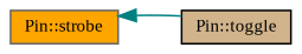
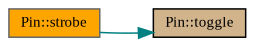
  digraph {
    rankdir=LR
    fontname="Liberation Serif"
    node [fontname="Liberation Serif" fontsize=10 shape=box style=filled]
    n1 [color=gray40 fillcolor=orange fontcolor=black height=0.2 label="Pin::strobe" width=0.4]
    n2 [color=black fillcolor=tan height=0.2 label="Pin::toggle" width=0.4]
-   n2 -> n1 [color=teal fontname="Liberation Serif" fontsize=10 labelfontname=Helvetica labelfontsize=10 style=solid]
+   n1 -> n2 [color=teal fontname="Liberation Serif" fontsize=10 labelfontname=Helvetica labelfontsize=10 style=solid]
  }
